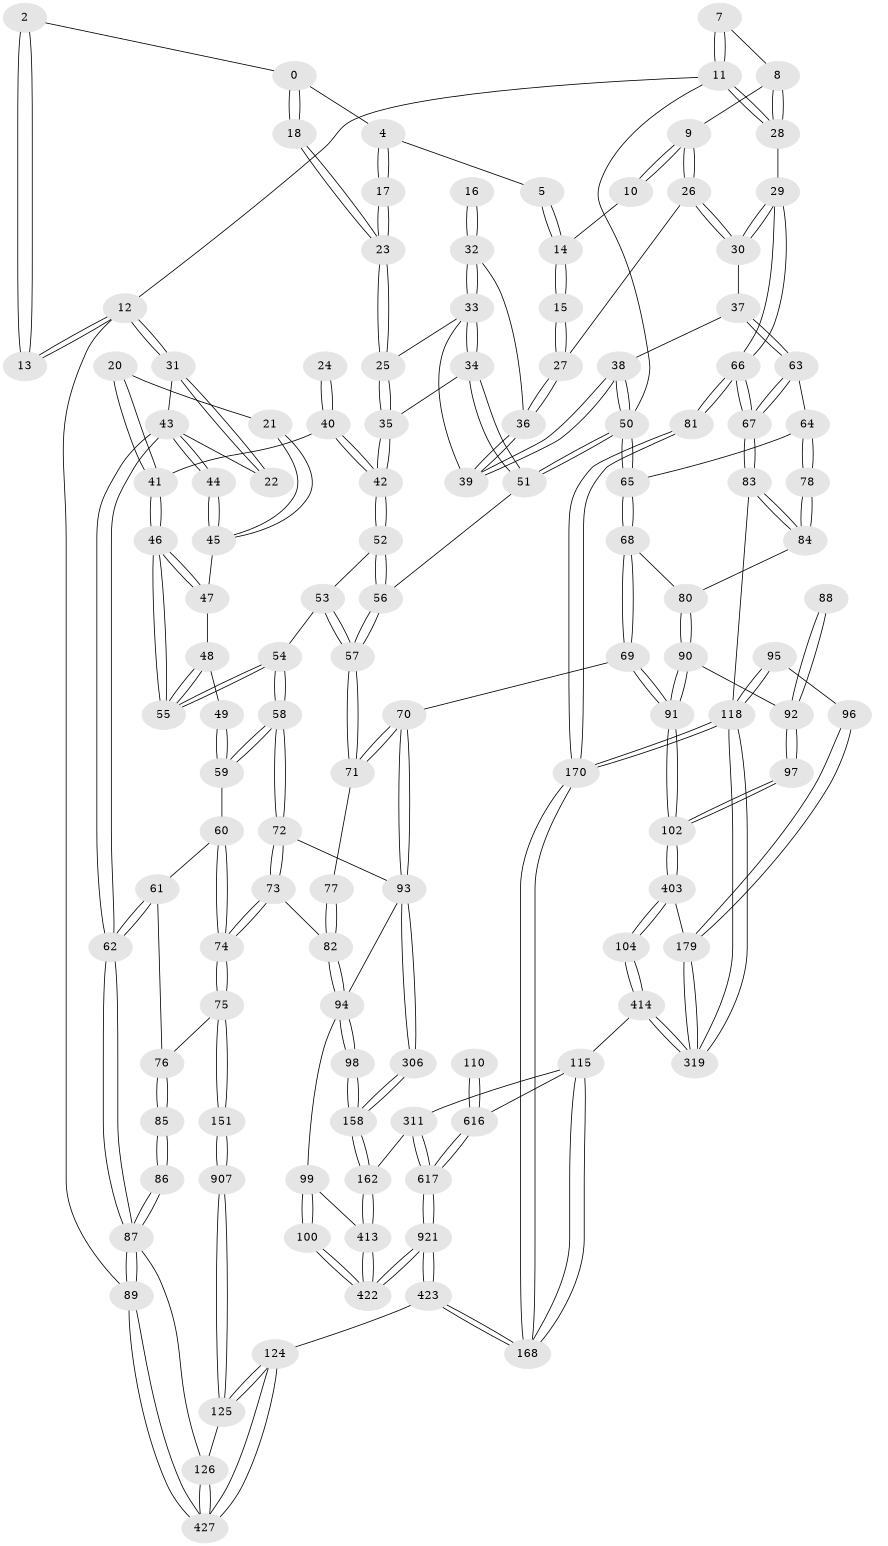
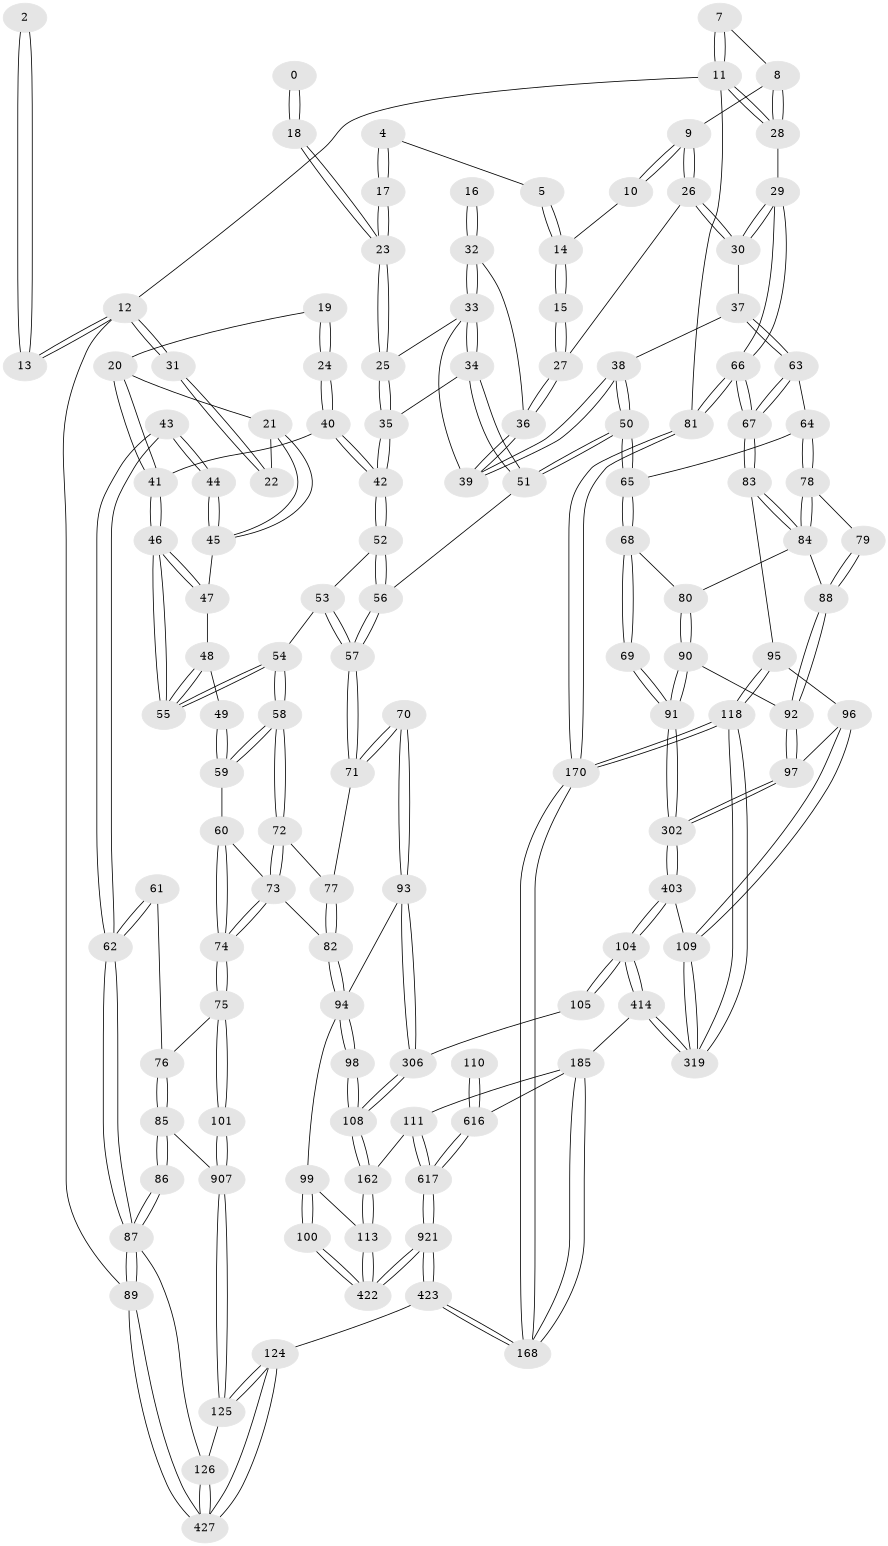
  graph {
    node [color=gray90 style=filled]
    n1 [label=0]
    2
    13
    7
    8
    11
    4
    18
    5
    17
    23
    14
    15
    10
    9
    28
    12
    81
    26
    29
    27
    30
    31
    89
    n25 [label=170]
    43
    n27 [label=427]
    22
    16
    32
    36
    33
    25
+   19
    20
    24
    21
    41
    40
    45
    46
    47
    35
    42
    37
    39
    66
    67
    38
    63
    44
    62
    34
    51
    56
    52
    50
    64
    65
    55
    53
    87
    49
    59
    48
    60
    68
    57
    54
    58
    71
    72
    77
    73
    61
    74
    76
    75
    85
    126
    78
    83
+   79
    84
    69
    80
    95
    70
    91
    90
    93
-   102
+   102 [label=302]
    94
    n94 [label=306]
    82
-   101 [label=151]
+   101
    n97 [label=907]
    86
    88
    92
    n101 [label=168]
    98
    99
    96
    118
    125
    97
    n108 [label=403]
-   108 [label=158]
-   109 [label=179]
+   108
+   109
    n111 [label=319]
    100
-   113 [label=413]
+   113
    n114 [label=162]
    n115 [label=422]
    104
+   105
    n118 [label=414]
-   115
+   115 [label=185]
    n120 [label=616]
    110
-   111 [label=311]
+   111
    n123 [label=617]
    n124 [label=921]
    n125 [label=423]
    124
-   n1 -- 4
    n1 -- 18
    n1 -- 18
-   2 -- n1
    2 -- 13
    2 -- 13
    7 -- 8
    7 -- 11
    7 -- 11
    8 -- 9
    8 -- 28
    8 -- 28
    11 -- 28
    11 -- 28
    11 -- 12
-   11 -- 50
+   11 -- 81
    4 -- 5
    4 -- 17
    4 -- 17
    18 -- 23
    18 -- 23
    5 -- 14
    5 -- 14
    17 -- 23
    17 -- 23
    23 -- 25
    23 -- 25
    14 -- 15
    14 -- 15
    15 -- 27
    15 -- 27
    10 -- 14
    9 -- 10
    9 -- 10
    9 -- 26
    9 -- 26
    28 -- 29
    12 -- 13
    12 -- 13
    12 -- 31
    12 -- 31
    12 -- 89
    81 -- n25
    81 -- n25
    26 -- 27
    26 -- 30
    26 -- 30
    29 -- 30
    29 -- 30
    29 -- 66
    29 -- 66
    27 -- 36
    27 -- 36
    30 -- 37
-   31 -- 43
    89 -- n27
    89 -- n27
    n25 -- n101
    n25 -- n101
    43 -- 44
    43 -- 44
    43 -- 62
    43 -- 62
    22 -- 31
    22 -- 31
    16 -- 32
    16 -- 32
    32 -- 36
    32 -- 33
    32 -- 33
    36 -- 39
    36 -- 39
    33 -- 25
    33 -- 39
    33 -- 34
    33 -- 34
    25 -- 35
    25 -- 35
+   19 -- 20
+   19 -- 24
+   19 -- 24
    20 -- 21
    20 -- 41
    20 -- 41
    24 -- 40
    24 -- 40
-   43 -- 22
+   21 -- 22
    21 -- 45
    21 -- 45
    41 -- 46
    41 -- 46
    40 -- 41
    40 -- 42
    40 -- 42
    45 -- 47
    46 -- 47
    46 -- 47
    46 -- 55
    46 -- 55
    47 -- 48
    35 -- 42
    35 -- 42
    42 -- 52
    42 -- 52
    37 -- 38
    37 -- 63
    37 -- 63
    66 -- 81
    66 -- 81
    66 -- 67
    66 -- 67
    67 -- 83
    67 -- 83
    38 -- 39
    38 -- 39
    38 -- 50
    38 -- 50
    63 -- 67
    63 -- 67
    63 -- 64
    44 -- 45
    44 -- 45
    62 -- 87
    62 -- 87
    34 -- 35
    34 -- 51
    34 -- 51
    51 -- 56
    56 -- 57
    56 -- 57
    52 -- 56
    52 -- 56
    52 -- 53
    50 -- 51
    50 -- 51
    50 -- 65
    50 -- 65
    64 -- 65
    64 -- 78
    64 -- 78
    65 -- 68
    65 -- 68
    53 -- 57
    53 -- 57
    53 -- 54
    87 -- 89
    87 -- 89
    87 -- 126
    49 -- 59
    49 -- 59
    59 -- 60
    48 -- 55
    48 -- 55
    48 -- 49
-   60 -- 61
+   60 -- 73
    60 -- 74
    60 -- 74
    68 -- 69
    68 -- 69
    68 -- 80
    57 -- 71
    57 -- 71
    54 -- 55
    54 -- 55
    54 -- 58
    54 -- 58
    58 -- 59
    58 -- 59
    58 -- 72
    58 -- 72
    71 -- 77
-   72 -- 93
+   72 -- 77
    72 -- 73
    72 -- 73
    77 -- 82
    77 -- 82
    73 -- 74
    73 -- 74
    73 -- 82
    61 -- 62
    61 -- 62
    61 -- 76
    74 -- 75
    74 -- 75
    76 -- 85
    76 -- 85
    75 -- 76
    75 -- 101
    75 -- 101
+   85 -- n97
    85 -- 86
    85 -- 86
    126 -- n27
    126 -- n27
+   78 -- 79
    78 -- 84
    78 -- 84
    83 -- 84
    83 -- 84
-   83 -- 118
+   83 -- 95
+   79 -- 88
+   79 -- 88
    84 -- 80
-   69 -- 70
+   84 -- 88
    69 -- 91
    69 -- 91
    80 -- 90
    80 -- 90
    95 -- 96
    95 -- 118
    95 -- 118
    70 -- 71
    70 -- 71
    70 -- 93
    70 -- 93
    91 -- 102
    91 -- 102
    90 -- 91
    90 -- 91
    90 -- 92
    93 -- 94
    93 -- n94
    93 -- n94
    102 -- n108
    102 -- n108
    94 -- 98
    94 -- 98
    94 -- 99
    n94 -- 108
    n94 -- 108
    82 -- 94
    82 -- 94
    101 -- n97
    101 -- n97
    n97 -- 125
    n97 -- 125
    86 -- 87
    86 -- 87
    88 -- 92
    88 -- 92
    92 -- 97
    92 -- 97
    98 -- 108
    98 -- 108
    99 -- 100
    99 -- 100
    99 -- 113
+   96 -- 97
    96 -- 109
    96 -- 109
    118 -- n25
    118 -- n25
    118 -- n111
    118 -- n111
    125 -- 126
    97 -- 102
    97 -- 102
    n108 -- 109
    n108 -- 104
    n108 -- 104
    108 -- n114
    108 -- n114
    109 -- n111
    109 -- n111
    100 -- n115
    100 -- n115
    113 -- n115
    113 -- n115
    n114 -- 113
    n114 -- 113
+   104 -- 105
+   104 -- 105
    104 -- n118
    104 -- n118
+   105 -- n94
    n118 -- n111
    n118 -- n111
    n118 -- 115
    115 -- n101
    115 -- n101
    115 -- n120
    115 -- 111
    n120 -- n123
    n120 -- n123
    110 -- n120
    110 -- n120
    111 -- n114
    111 -- n123
    111 -- n123
    n123 -- n124
    n123 -- n124
    n124 -- n115
    n124 -- n115
    n124 -- n125
    n124 -- n125
    n125 -- n101
    n125 -- n101
    n125 -- 124
    124 -- n27
    124 -- n27
    124 -- 125
    124 -- 125
  }
